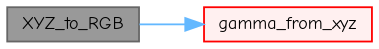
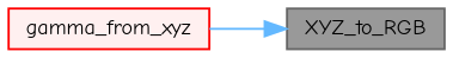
  digraph {
    rankdir=LR
    fontname="Comic Neue"
    node [fontname="Comic Neue" fontsize=10 shape=box style=filled]
    n1 [color=gray40 fillcolor=grey60 fontcolor=black height=0.2 label=XYZ_to_RGB width=0.4]
    n2 [color=red fillcolor="#FFF0F0" height=0.2 label=gamma_from_xyz width=0.4]
-   n1 -> n2 [color=steelblue1 fontname="Comic Neue" fontsize=10 labelfontname=Helvetica labelfontsize=10 style=solid]
+   n2 -> n1 [color=steelblue1 fontname="Comic Neue" fontsize=10 labelfontname=Helvetica labelfontsize=10 style=solid]
  }
